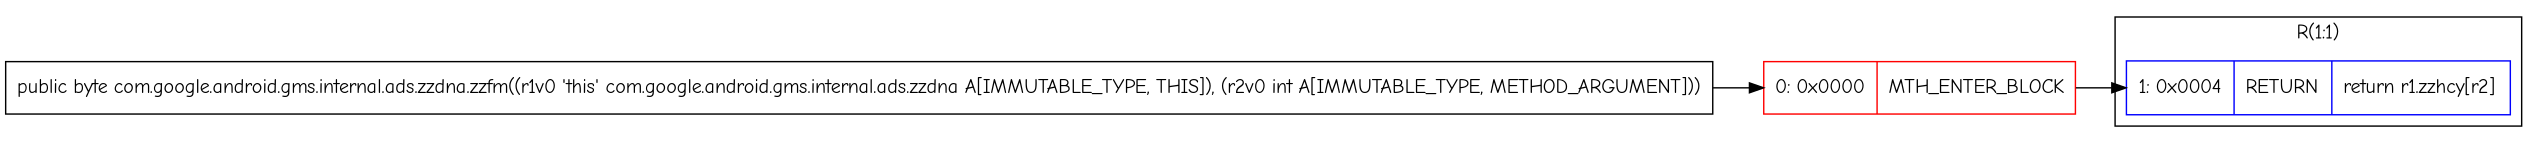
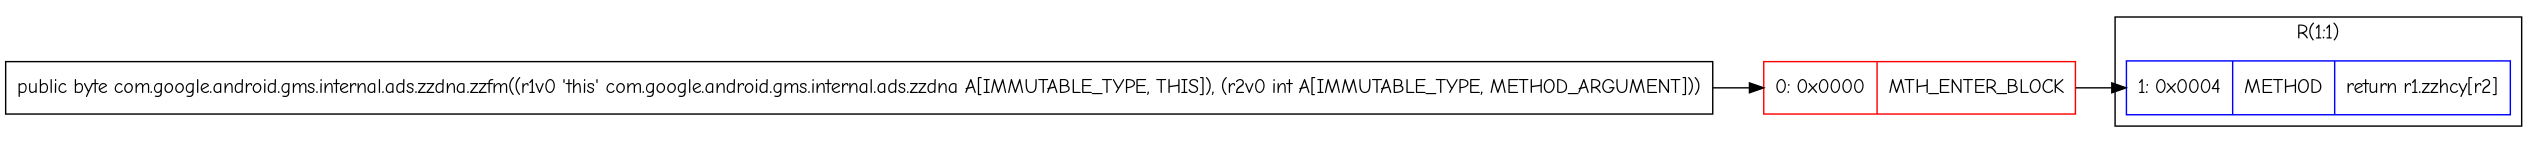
  digraph {
    rankdir=LR
    fontname="Comic Neue"
    node [shape=record fontname="Comic Neue"]
    edge [fontname="Comic Neue"]
-   n1 [color=blue label="{1\:\ 0x0004|RETURN\l|return r1.zzhcy[r2]\l}"]
+   n1 [color=blue label="{1\:\ 0x0004|METHOD\l|return r1.zzhcy[r2]\l}"]
    n2 [color=red label="{0\:\ 0x0000|MTH_ENTER_BLOCK\l}"]
    n3 [label="{public byte com.google.android.gms.internal.ads.zzdna.zzfm((r1v0 'this' com.google.android.gms.internal.ads.zzdna A[IMMUTABLE_TYPE, THIS]), (r2v0 int A[IMMUTABLE_TYPE, METHOD_ARGUMENT])) }"]
    subgraph cluster_1 {
      label="R(1:1)"
      n1
    }
    n2 -> n1
    n3 -> n2
  }
